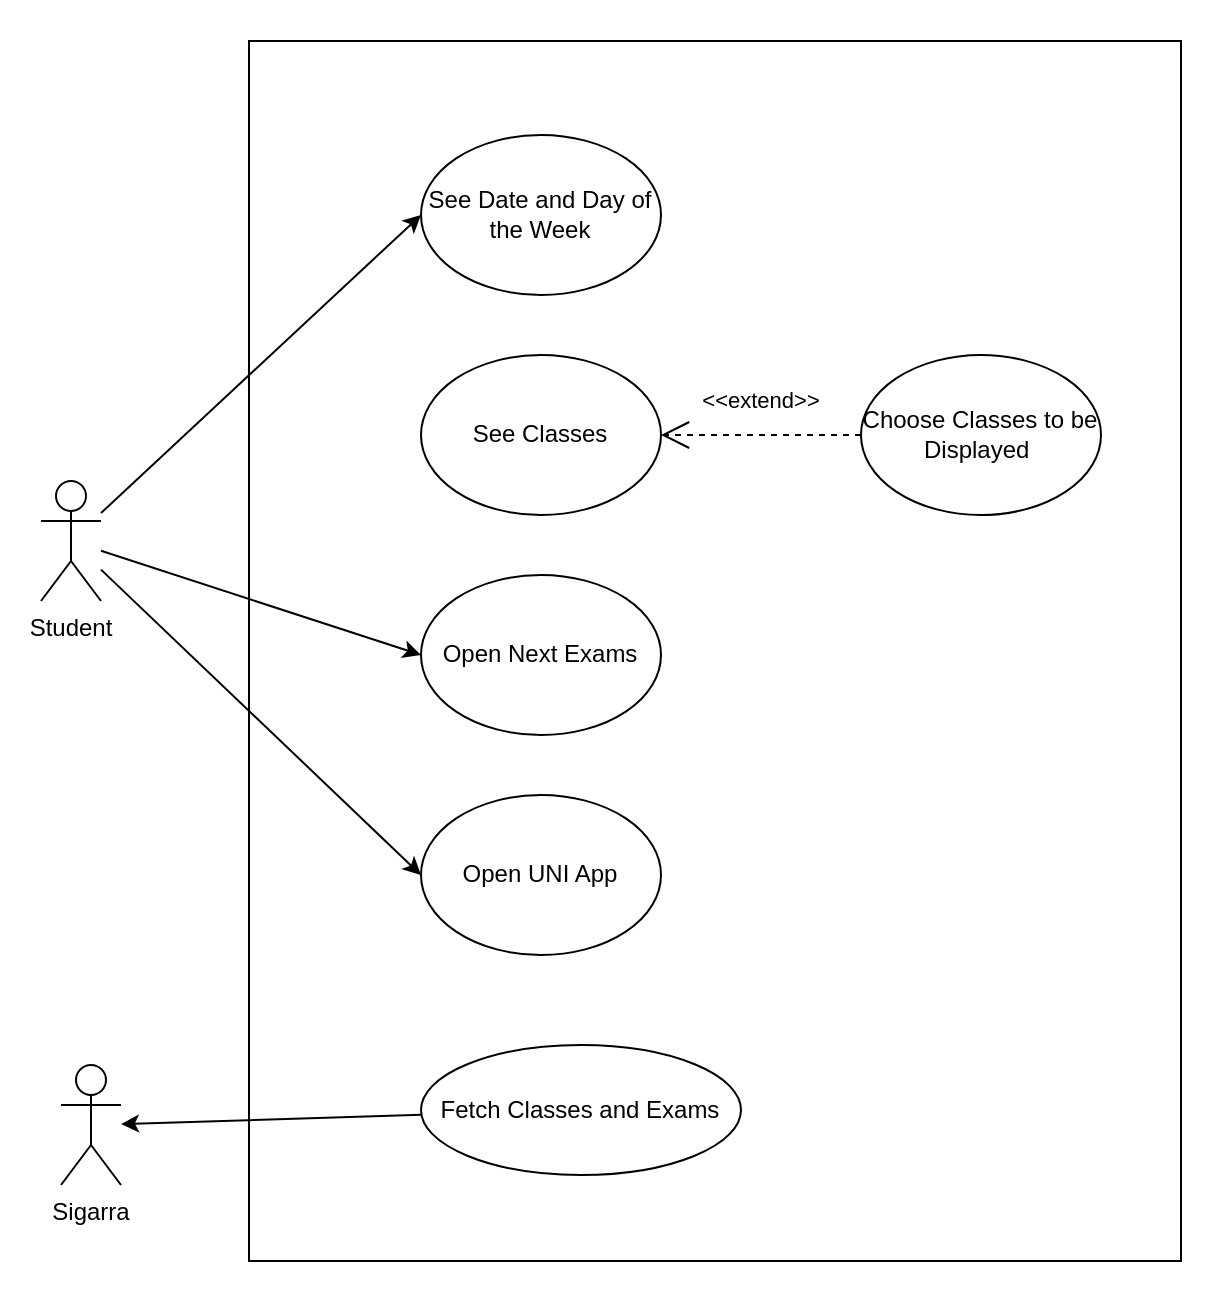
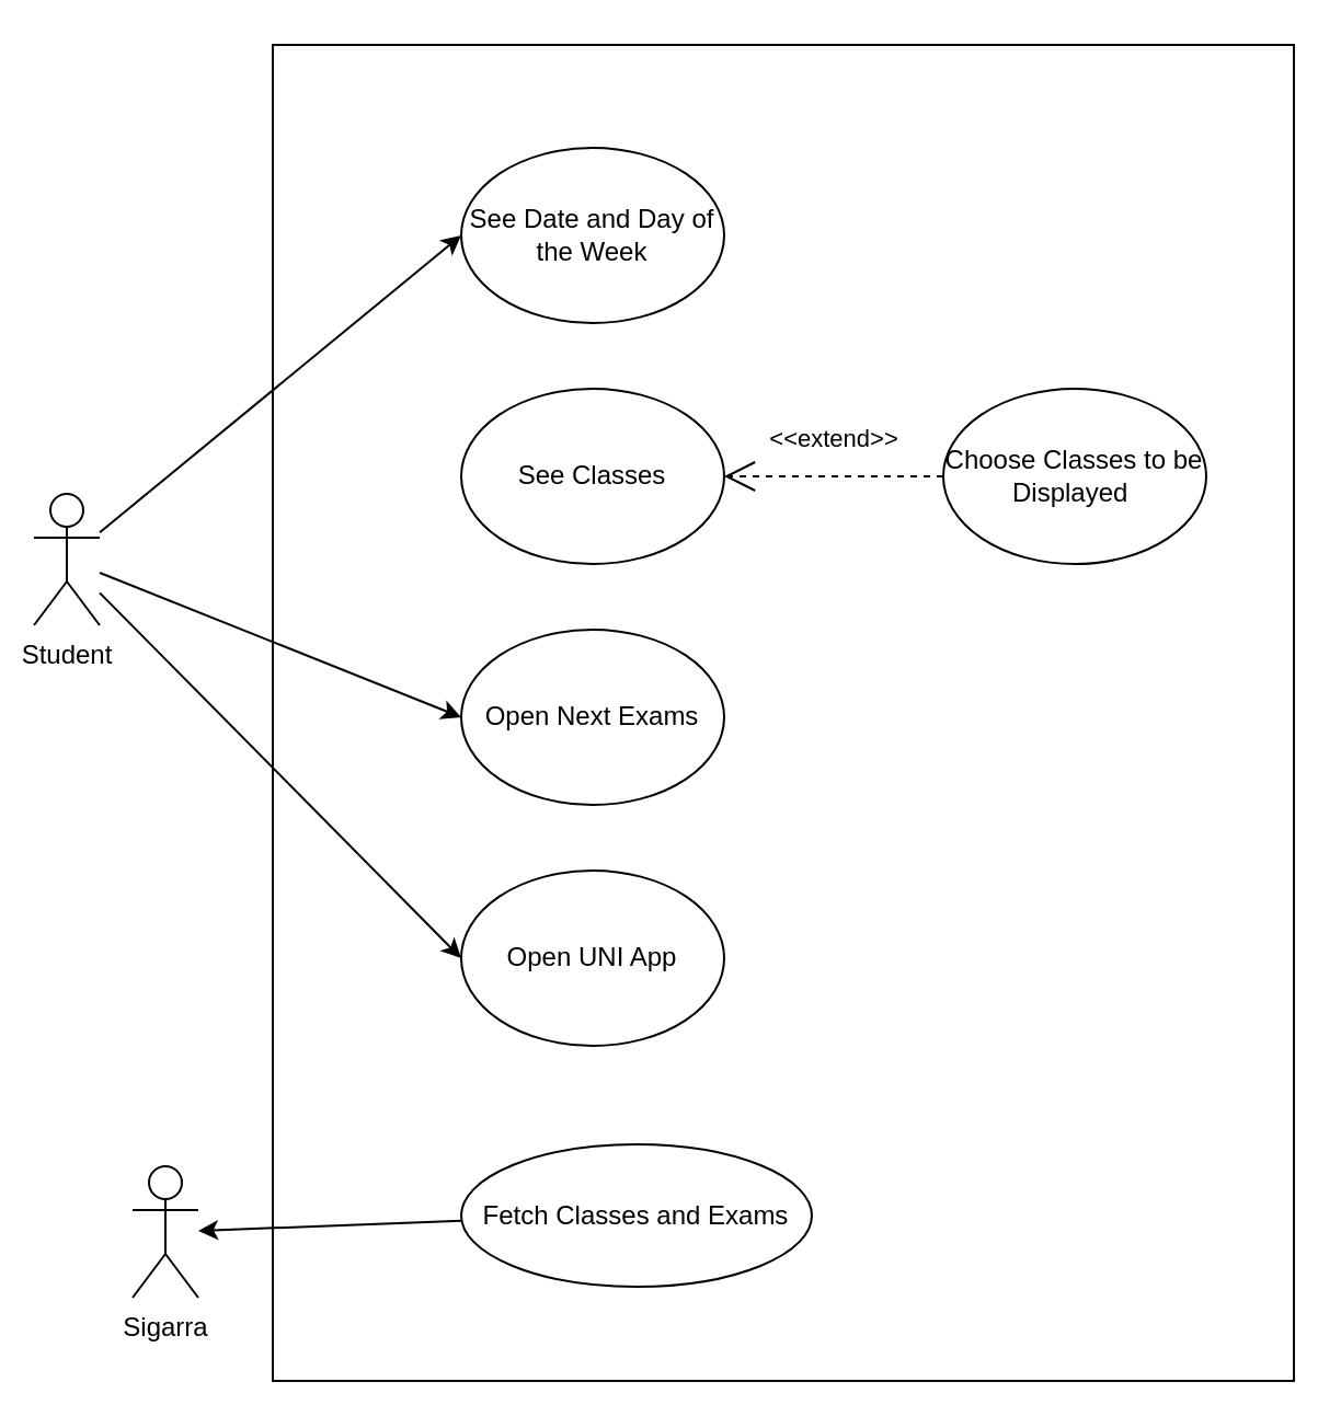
  <mxCell id="0" />
  <mxCell id="1" parent="0" />
  <mxCell id="2" value="" style="whiteSpace=wrap;html=1;" parent="1" vertex="1"><mxGeometry x="124" y="20" width="466" height="610" as="geometry" /></mxCell>
  <mxCell id="3" style="edgeStyle=none;shape=connector;rounded=0;orthogonalLoop=1;jettySize=auto;html=1;labelBackgroundColor=default;fontFamily=Helvetica;fontSize=11;fontColor=default;endArrow=classic;strokeColor=default;" parent="1" source="12" target="4" edge="1"><mxGeometry relative="1" as="geometry" /></mxCell>
- <mxCell id="4" value="Sigarra" style="shape=umlActor;verticalLabelPosition=bottom;verticalAlign=top;html=1;outlineConnect=0;" parent="1" vertex="1"><mxGeometry x="30" y="532" width="30" height="60" as="geometry" /></mxCell>
+ <mxCell id="4" value="Sigarra" style="shape=umlActor;verticalLabelPosition=bottom;verticalAlign=top;html=1;outlineConnect=0;" parent="1" vertex="1"><mxGeometry x="60" y="532" width="30" height="60" as="geometry" /></mxCell>
  <mxCell id="5" style="edgeStyle=none;shape=connector;rounded=0;orthogonalLoop=1;jettySize=auto;html=1;entryX=0;entryY=0.5;entryDx=0;entryDy=0;labelBackgroundColor=default;fontFamily=Helvetica;fontSize=11;fontColor=default;endArrow=classic;strokeColor=default;" parent="1" source="8" target="10" edge="1"><mxGeometry relative="1" as="geometry" /></mxCell>
  <mxCell id="6" style="edgeStyle=none;shape=connector;rounded=0;orthogonalLoop=1;jettySize=auto;html=1;entryX=0;entryY=0.5;entryDx=0;entryDy=0;labelBackgroundColor=default;fontFamily=Helvetica;fontSize=11;fontColor=default;endArrow=classic;strokeColor=default;" parent="1" source="8" target="11" edge="1"><mxGeometry relative="1" as="geometry" /></mxCell>
  <mxCell id="7" style="edgeStyle=none;shape=connector;rounded=0;orthogonalLoop=1;jettySize=auto;html=1;entryX=0;entryY=0.5;entryDx=0;entryDy=0;labelBackgroundColor=default;fontFamily=Helvetica;fontSize=11;fontColor=default;endArrow=classic;strokeColor=default;" parent="1" source="8" target="13" edge="1"><mxGeometry relative="1" as="geometry" /></mxCell>
- <mxCell id="8" value="Student" style="shape=umlActor;verticalLabelPosition=bottom;verticalAlign=top;html=1;outlineConnect=0;" parent="1" vertex="1"><mxGeometry x="20" y="240" width="30" height="60" as="geometry" /></mxCell>
+ <mxCell id="8" value="Student" style="shape=umlActor;verticalLabelPosition=bottom;verticalAlign=top;html=1;outlineConnect=0;" parent="1" vertex="1"><mxGeometry x="15" y="225" width="30" height="60" as="geometry" /></mxCell>
  <mxCell id="9" value="See Classes" style="ellipse;whiteSpace=wrap;html=1;" parent="1" vertex="1"><mxGeometry x="210" y="177" width="120" height="80" as="geometry" /></mxCell>
  <mxCell id="10" value="See Date and Day of the Week" style="ellipse;whiteSpace=wrap;html=1;" parent="1" vertex="1"><mxGeometry x="210" y="67" width="120" height="80" as="geometry" /></mxCell>
  <mxCell id="11" value="Open UNI App" style="ellipse;whiteSpace=wrap;html=1;" parent="1" vertex="1"><mxGeometry x="210" y="397" width="120" height="80" as="geometry" /></mxCell>
  <mxCell id="12" value="Fetch Classes and Exams" style="ellipse;whiteSpace=wrap;html=1;" parent="1" vertex="1"><mxGeometry x="210" y="522" width="160" height="65" as="geometry" /></mxCell>
  <mxCell id="13" value="Open Next Exams" style="ellipse;whiteSpace=wrap;html=1;" parent="1" vertex="1"><mxGeometry x="210" y="287" width="120" height="80" as="geometry" /></mxCell>
  <mxCell id="14" value="Choose Classes to be Displayed&amp;nbsp;" style="ellipse;whiteSpace=wrap;html=1;" parent="1" vertex="1"><mxGeometry x="430" y="177" width="120" height="80" as="geometry" /></mxCell>
  <mxCell id="15" value="&amp;lt;&amp;lt;extend&amp;gt;&amp;gt;" style="endArrow=open;endSize=12;dashed=1;html=1;rounded=0;labelBackgroundColor=default;fontFamily=Helvetica;fontSize=11;fontColor=default;strokeColor=default;shape=connector;exitX=0;exitY=0.5;exitDx=0;exitDy=0;entryX=1;entryY=0.5;entryDx=0;entryDy=0;" parent="1" source="14" target="9" edge="1"><mxGeometry y="-17" width="160" relative="1" as="geometry"><mxPoint x="340" y="227" as="sourcePoint" /><mxPoint x="440" y="227" as="targetPoint" /><mxPoint as="offset" /></mxGeometry></mxCell>
